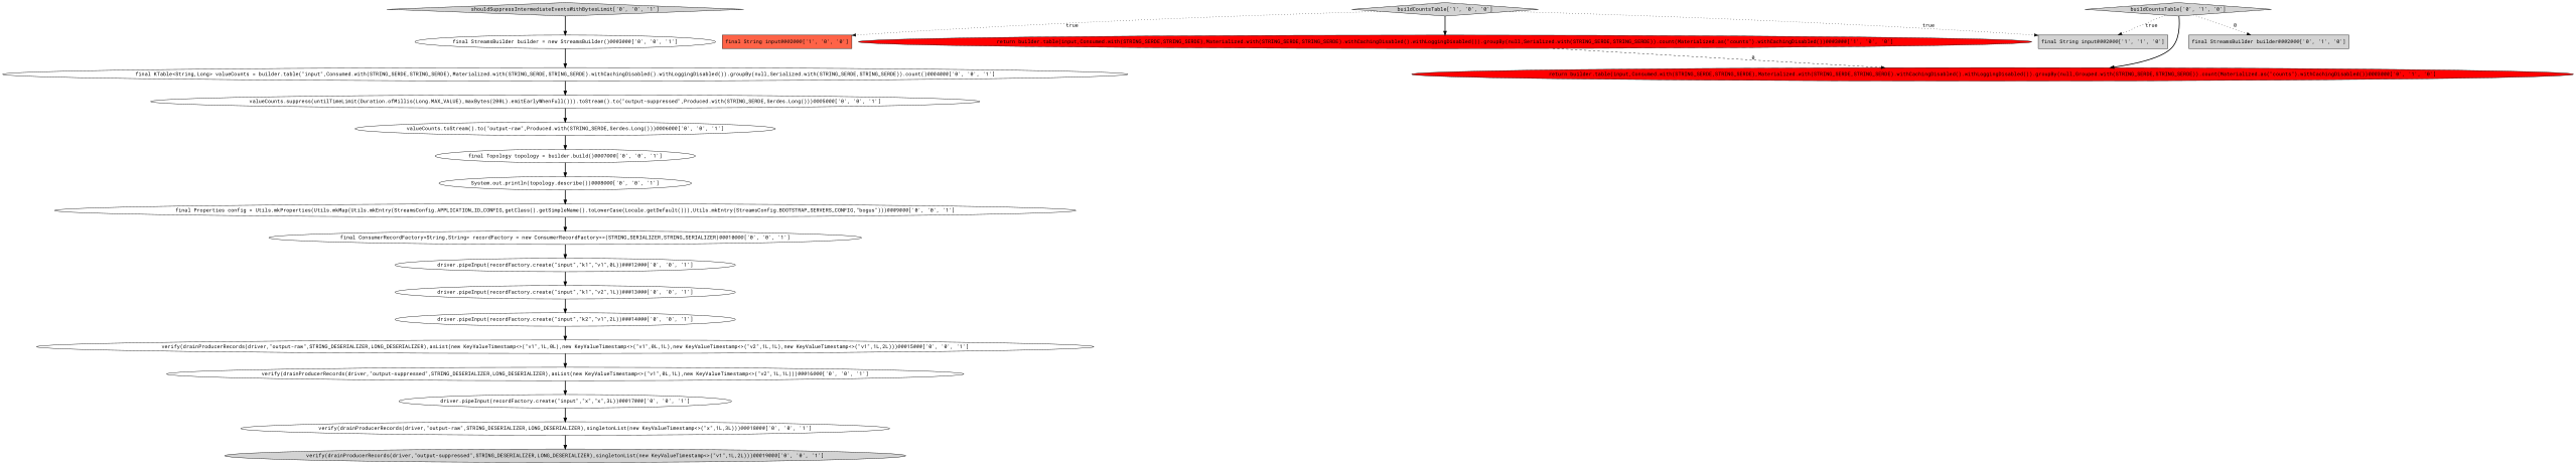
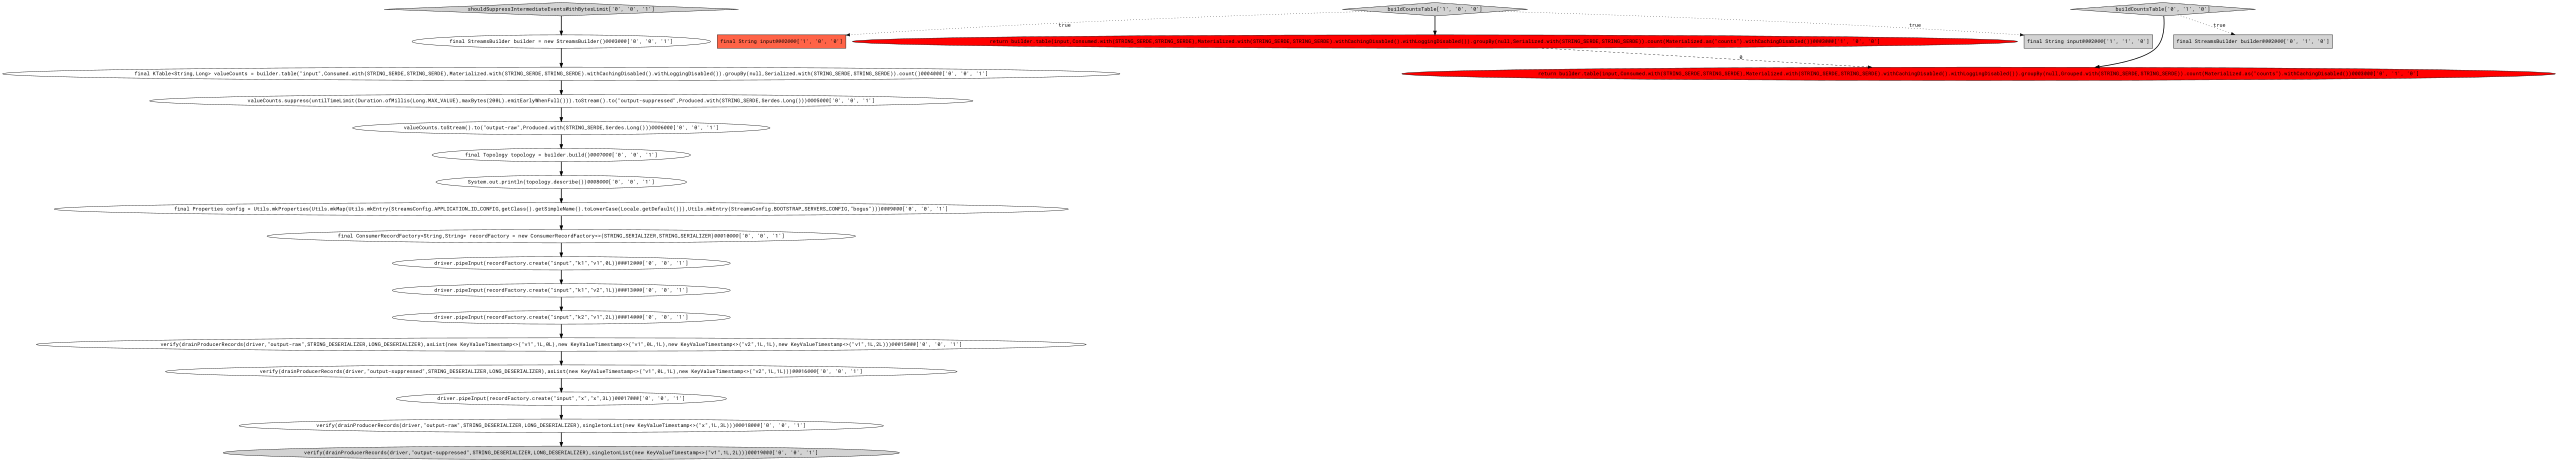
  digraph {
    fontname="Roboto Mono"
    node [fillcolor=white fontname="Roboto Mono" shape=ellipse style=filled]
    edge [fontname="Roboto Mono" style=bold]
    n1 [label="verify(drainProducerRecords(driver,\"output-suppressed\",STRING_DESERIALIZER,LONG_DESERIALIZER),asList(new KeyValueTimestamp<>(\"v1\",0L,1L),new KeyValueTimestamp<>(\"v2\",1L,1L)))@@@16@@@['0', '0', '1']"]
    n2 [label="driver.pipeInput(recordFactory.create(\"input\",\"x\",\"x\",3L))@@@17@@@['0', '0', '1']"]
    n3 [label="verify(drainProducerRecords(driver,\"output-raw\",STRING_DESERIALIZER,LONG_DESERIALIZER),singletonList(new KeyValueTimestamp<>(\"x\",1L,3L)))@@@18@@@['0', '0', '1']"]
    n4 [label="driver.pipeInput(recordFactory.create(\"input\",\"k1\",\"v1\",0L))@@@12@@@['0', '0', '1']"]
    n5 [label="driver.pipeInput(recordFactory.create(\"input\",\"k1\",\"v2\",1L))@@@13@@@['0', '0', '1']"]
    n6 [label="driver.pipeInput(recordFactory.create(\"input\",\"k2\",\"v1\",2L))@@@14@@@['0', '0', '1']"]
    n7 [fillcolor=lightgray label="buildCountsTable['1', '0', '0']" shape=diamond]
    n8 [fillcolor=tomato label="final String input@@@2@@@['1', '0', '0']" shape=box]
    n9 [fillcolor=red label="return builder.table(input,Consumed.with(STRING_SERDE,STRING_SERDE),Materialized.with(STRING_SERDE,STRING_SERDE).withCachingDisabled().withLoggingDisabled()).groupBy(null,Serialized.with(STRING_SERDE,STRING_SERDE)).count(Materialized.as(\"counts\").withCachingDisabled())@@@3@@@['1', '0', '0']"]
    n10 [fillcolor=lightgray label="final String input@@@2@@@['1', '1', '0']" shape=box]
    n11 [fillcolor=red label="return builder.table(input,Consumed.with(STRING_SERDE,STRING_SERDE),Materialized.with(STRING_SERDE,STRING_SERDE).withCachingDisabled().withLoggingDisabled()).groupBy(null,Grouped.with(STRING_SERDE,STRING_SERDE)).count(Materialized.as(\"counts\").withCachingDisabled())@@@3@@@['0', '1', '0']"]
    n12 [fillcolor=lightgray label="verify(drainProducerRecords(driver,\"output-suppressed\",STRING_DESERIALIZER,LONG_DESERIALIZER),singletonList(new KeyValueTimestamp<>(\"v1\",1L,2L)))@@@19@@@['0', '0', '1']"]
    n13 [label="final ConsumerRecordFactory<String,String> recordFactory = new ConsumerRecordFactory<>(STRING_SERIALIZER,STRING_SERIALIZER)@@@10@@@['0', '0', '1']"]
    n14 [label="final KTable<String,Long> valueCounts = builder.table(\"input\",Consumed.with(STRING_SERDE,STRING_SERDE),Materialized.with(STRING_SERDE,STRING_SERDE).withCachingDisabled().withLoggingDisabled()).groupBy(null,Serialized.with(STRING_SERDE,STRING_SERDE)).count()@@@4@@@['0', '0', '1']"]
    n15 [label="valueCounts.suppress(untilTimeLimit(Duration.ofMillis(Long.MAX_VALUE),maxBytes(200L).emitEarlyWhenFull())).toStream().to(\"output-suppressed\",Produced.with(STRING_SERDE,Serdes.Long()))@@@5@@@['0', '0', '1']"]
    n16 [label="valueCounts.toStream().to(\"output-raw\",Produced.with(STRING_SERDE,Serdes.Long()))@@@6@@@['0', '0', '1']"]
    n17 [fillcolor=lightgray label="shouldSuppressIntermediateEventsWithBytesLimit['0', '0', '1']" shape=diamond]
    n18 [label="final StreamsBuilder builder = new StreamsBuilder()@@@3@@@['0', '0', '1']"]
    n19 [label="final Properties config = Utils.mkProperties(Utils.mkMap(Utils.mkEntry(StreamsConfig.APPLICATION_ID_CONFIG,getClass().getSimpleName().toLowerCase(Locale.getDefault())),Utils.mkEntry(StreamsConfig.BOOTSTRAP_SERVERS_CONFIG,\"bogus\")))@@@9@@@['0', '0', '1']"]
    n20 [fillcolor=lightgray label="buildCountsTable['0', '1', '0']" shape=diamond]
    n21 [fillcolor=lightgray label="final StreamsBuilder builder@@@2@@@['0', '1', '0']" shape=box]
    n22 [label="verify(drainProducerRecords(driver,\"output-raw\",STRING_DESERIALIZER,LONG_DESERIALIZER),asList(new KeyValueTimestamp<>(\"v1\",1L,0L),new KeyValueTimestamp<>(\"v1\",0L,1L),new KeyValueTimestamp<>(\"v2\",1L,1L),new KeyValueTimestamp<>(\"v1\",1L,2L)))@@@15@@@['0', '0', '1']"]
    n23 [label="final Topology topology = builder.build()@@@7@@@['0', '0', '1']"]
    n24 [label="System.out.println(topology.describe())@@@8@@@['0', '0', '1']"]
    n1 -> n2
    n2 -> n3
    n3 -> n12
    n4 -> n5
    n5 -> n6
    n6 -> n22
    n7 -> n8 [label=true style=dotted]
    n7 -> n9
    n7 -> n10 [label=true style=dotted]
    n9 -> n11 [label=0 style=dashed]
    n13 -> n4
    n14 -> n15
    n15 -> n16
    n16 -> n23
    n17 -> n18
    n18 -> n14
    n19 -> n13
-   n20 -> n10 [label=true style=dotted]
    n20 -> n11
-   n20 -> n21 [label=0 style=dotted]
+   n20 -> n21 [label=true style=dotted]
    n22 -> n1
    n23 -> n24
    n24 -> n19
  }
